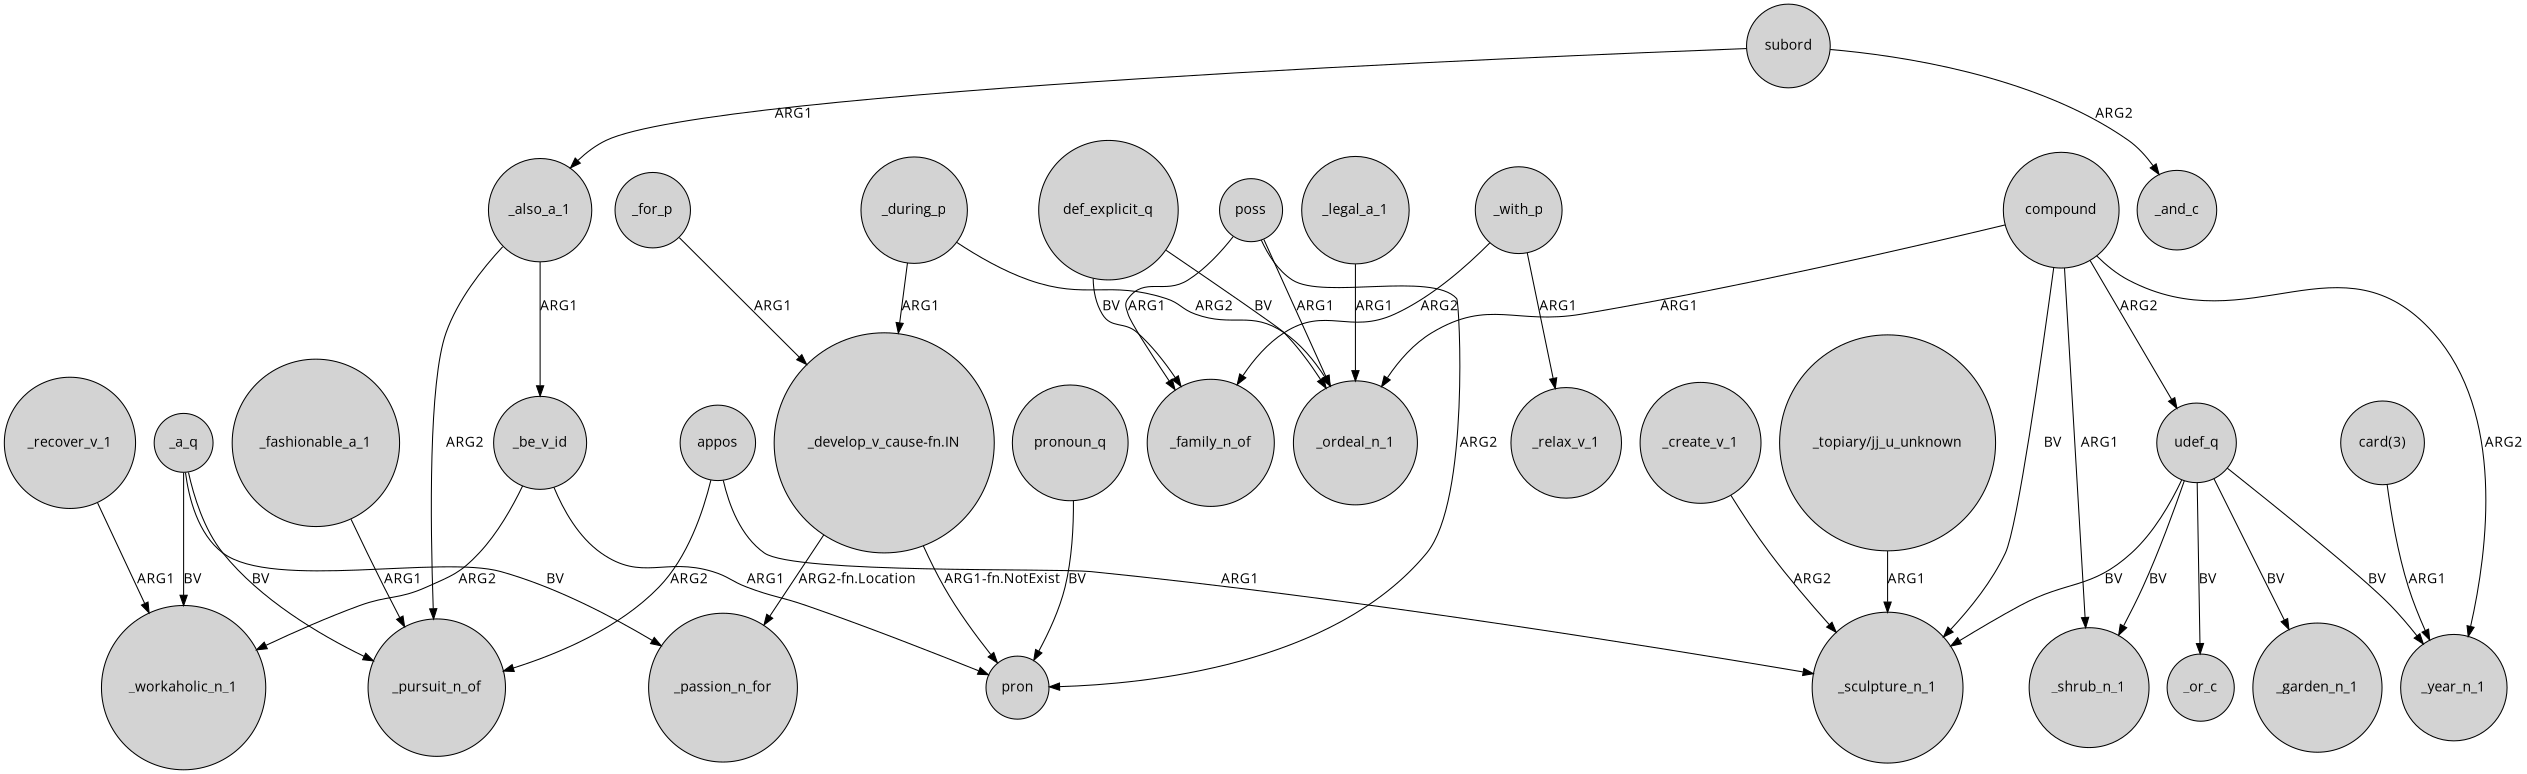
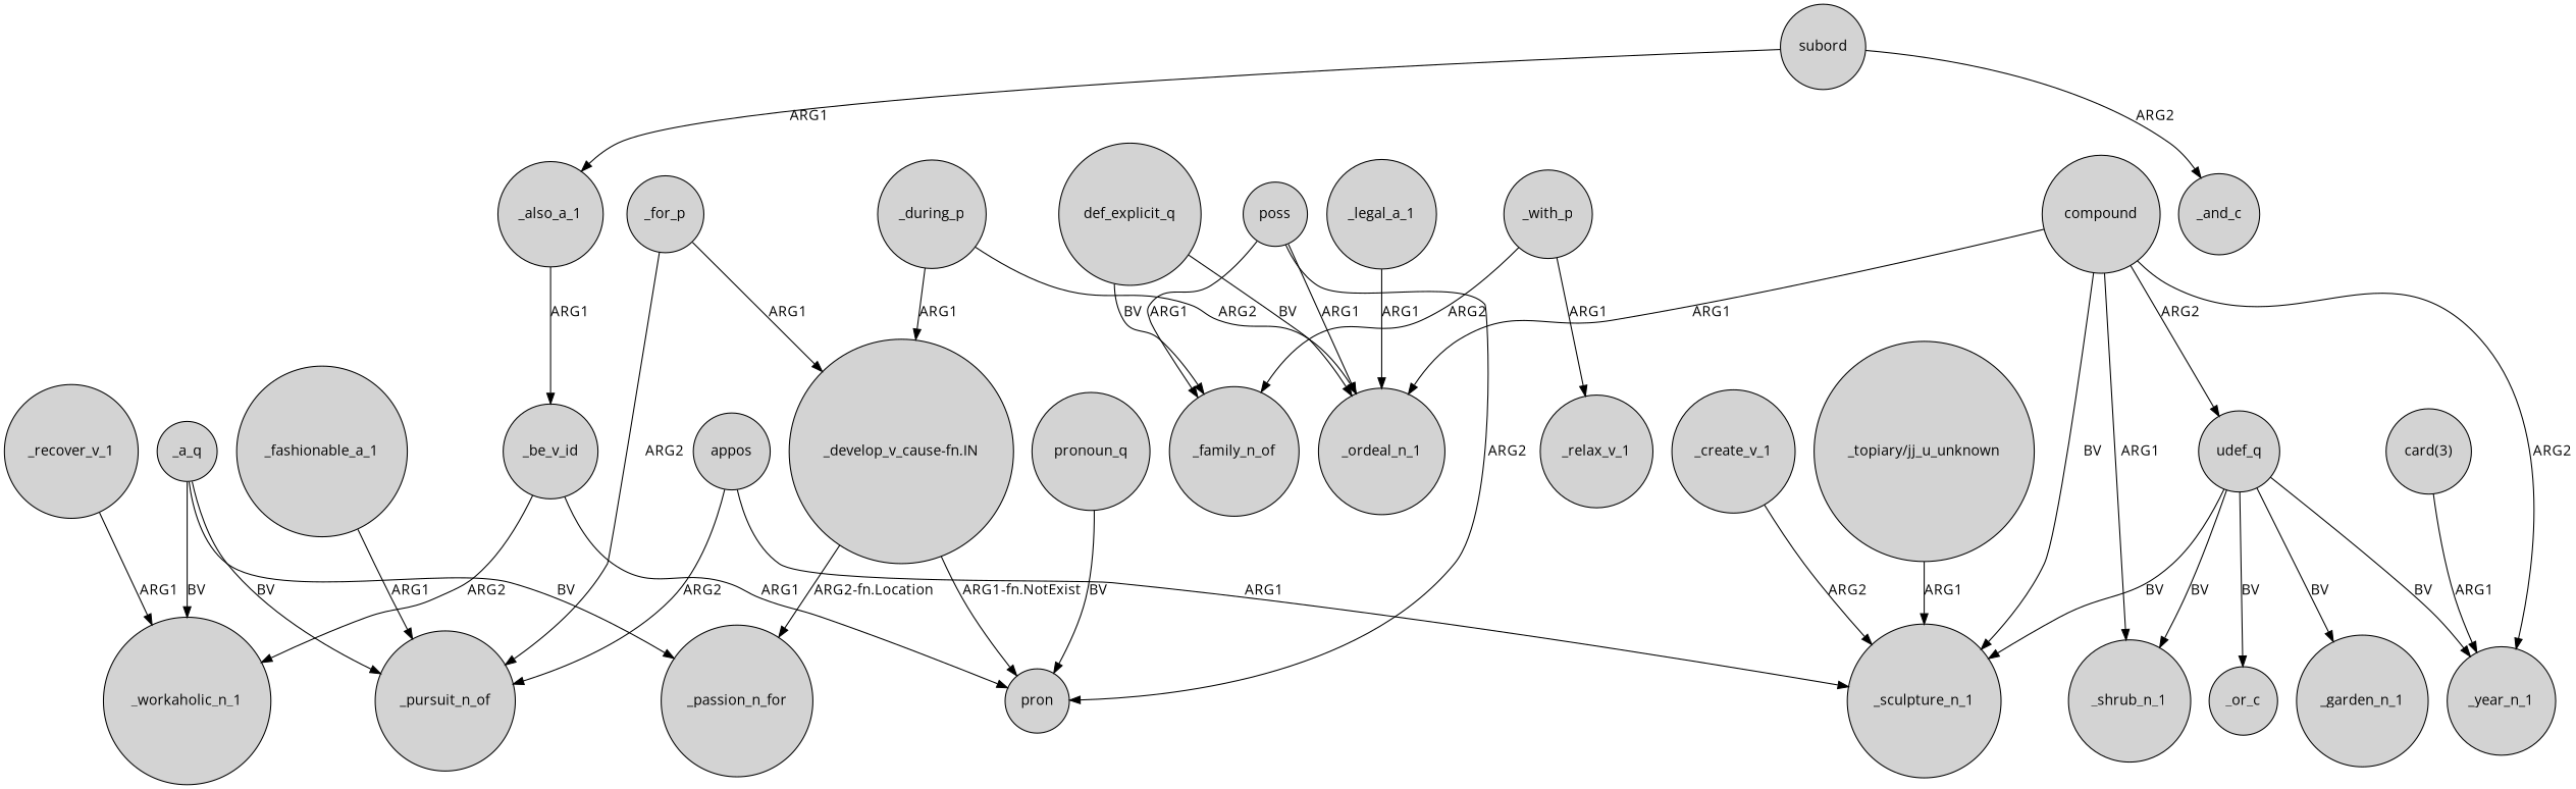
  digraph {
    fontname="Open Sans"
    node [fontname="Open Sans" shape=circle style=filled]
    edge [fontname="Open Sans"]
    _fashionable_a_1
    _pursuit_n_of
    poss
    pron
    _ordeal_n_1
    _family_n_of
    udef_q
    _garden_n_1
    _sculpture_n_1
    _shrub_n_1
    _or_c
    _year_n_1
    def_explicit_q
    _create_v_1
    _for_p
    "_develop_v_cause-fn.IN"
    _passion_n_for
    compound
    _be_v_id
    _workaholic_n_1
    _with_p
    _relax_v_1
    _during_p
    _also_a_1
    pronoun_q
    _legal_a_1
    subord
    _and_c
    _recover_v_1
    appos
    "card(3)"
    "_topiary/jj_u_unknown"
    _a_q
    _fashionable_a_1 -> _pursuit_n_of [label=ARG1]
    poss -> pron [label=ARG2]
    poss -> _ordeal_n_1 [label=ARG1]
    poss -> _family_n_of [label=ARG1]
    udef_q -> _garden_n_1 [label=BV]
    udef_q -> _sculpture_n_1 [label=BV]
    udef_q -> _shrub_n_1 [label=BV]
    udef_q -> _or_c [label=BV]
    udef_q -> _year_n_1 [label=BV]
    def_explicit_q -> _ordeal_n_1 [label=BV]
    def_explicit_q -> _family_n_of [label=BV]
    _create_v_1 -> _sculpture_n_1 [label=ARG2]
-   _also_a_1 -> _pursuit_n_of [label=ARG2]
+   _for_p -> _pursuit_n_of [label=ARG2]
    _for_p -> "_develop_v_cause-fn.IN" [label=ARG1]
    "_develop_v_cause-fn.IN" -> pron [label="ARG1-fn.NotExist"]
    "_develop_v_cause-fn.IN" -> _passion_n_for [label="ARG2-fn.Location"]
    compound -> _ordeal_n_1 [label=ARG1]
    compound -> udef_q [label=ARG2]
    compound -> _sculpture_n_1 [label=BV]
    compound -> _shrub_n_1 [label=ARG1]
    compound -> _year_n_1 [label=ARG2]
    _be_v_id -> pron [label=ARG1]
    _be_v_id -> _workaholic_n_1 [label=ARG2]
    _with_p -> _family_n_of [label=ARG2]
    _with_p -> _relax_v_1 [label=ARG1]
    _during_p -> _ordeal_n_1 [label=ARG2]
    _during_p -> "_develop_v_cause-fn.IN" [label=ARG1]
    _also_a_1 -> _be_v_id [label=ARG1]
    pronoun_q -> pron [label=BV]
    _legal_a_1 -> _ordeal_n_1 [label=ARG1]
    subord -> _also_a_1 [label=ARG1]
    subord -> _and_c [label=ARG2]
    _recover_v_1 -> _workaholic_n_1 [label=ARG1]
    appos -> _pursuit_n_of [label=ARG2]
    appos -> _sculpture_n_1 [label=ARG1]
    "card(3)" -> _year_n_1 [label=ARG1]
    "_topiary/jj_u_unknown" -> _sculpture_n_1 [label=ARG1]
    _a_q -> _pursuit_n_of [label=BV]
    _a_q -> _passion_n_for [label=BV]
    _a_q -> _workaholic_n_1 [label=BV]
  }
